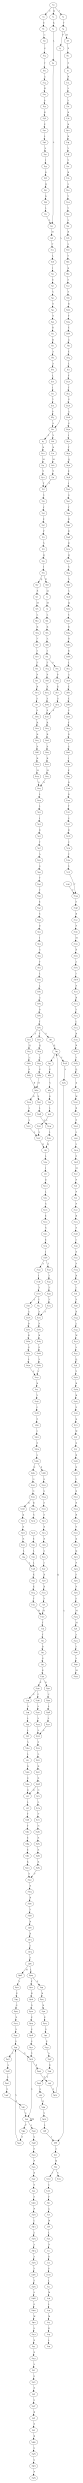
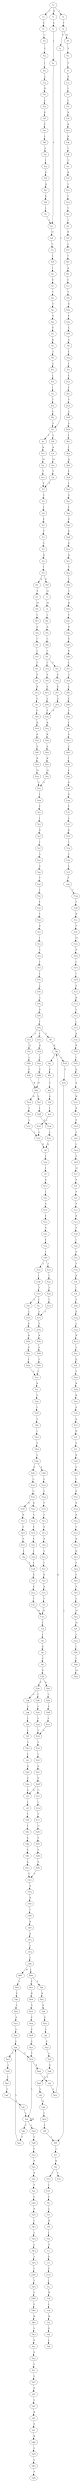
  strict digraph {
    fontname="Playfair Display"
    node [fontname="Playfair Display"]
    edge [fontname="Playfair Display"]
    S0
    S1
    S2
    S3
    S4
    S5
    S6
    S7
    S8
    S9
    S10
    S11
    S12
    S13
    S14
    S15
    S16
    S17
    S18
    S19
    S20
    S21
    S22
    S23
    S24
    S25
    S26
    S27
    S28
    S29
    S30
    S31
    S32
    S33
    S34
    S35
    S36
    S37
    S38
    S39
    S40
    S41
    S42
    S43
    S44
    S45
    S46
    S47
    S48
    S49
    S50
    S51
    S52
    S53
    S54
    S55
    S56
    S57
    S58
    S59
    S60
    S61
    S62
    S63
    S64
    S65
    S66
    S67
    S68
    S69
    S70
    S71
    S72
    S73
    S74
    S75
    S76
    S77
    S78
    S79
    S80
    S81
    S82
    S83
    S84
    S85
    S86
    S87
    S88
    S89
    S90
    S91
    S92
    S93
    S94
    S95
    S96
    S97
    S98
    S99
    S100
    S101
    S102
    S103
    S104
    S105
    S106
    S107
    n109 [label=S508]
    S109
    S110
    S111
    S112
    S113
    n115 [label=S714]
    S115
    S116
    S117
    S118
    S119
    S120
    S121
    S122
    S123
    S124
    S125
    S126
    S127
    S128
    S129
    S130
    S131
    S132
    S133
    S134
    S135
    S136
    S137
    S138
    S139
    S140
    S141
    S142
    S143
    S144
    S145
    S146
    S147
    S148
    S149
    S150
    S151
    S152
    S153
    S154
    S155
    S156
    S157
    S158
    S159
    S160
    S161
    S162
    S163
    S164
    S165
    S166
    S167
    S168
    S169
    S170
    S171
    S172
    S173
    S174
    S175
    S176
    S177
    S178
    S179
    S180
    S181
    S182
    S183
    S184
    S185
    S186
    S187
    S188
    S189
    S190
    S191
    S192
    S193
    S194
    S195
    S196
    S197
    S198
    S199
    S200
    S201
    S202
    S203
    S204
    S205
    S206
    S207
    S208
    S209
    S210
    S211
    S212
    S213
    S214
    S215
    S216
    S217
    S218
    S219
    S220
    S221
    S222
    S223
    S224
    S225
    S226
    S227
    S228
    S229
    S230
    S231
    S232
    S233
    S234
    S235
    S236
    S237
    S238
    S239
    S240
    S241
    S242
    S243
    S244
    S245
    S246
    S247
    S248
    S249
    S250
    S251
    S252
    S253
    S254
    S255
    S256
    S257
    S258
    S259
    S260
    S261
    S262
    S263
    S264
    S265
    S266
    S267
    S268
    S269
    S270
    S271
    S272
    S273
    S274
    S275
    S276
    S277
    S278
    S279
    S280
    S281
    S282
    S283
    S284
    S285
    S286
    S287
    S288
    S289
    S290
    S291
    S292
    S293
    S294
    S295
    S296
    S297
    S298
    S299
    S300
    S301
    S302
    S303
    S304
    S305
    S306
    S307
    S308
    S309
    S310
    S311
    S312
    S313
    S314
    S315
    S316
    S317
    S318
    S319
    S320
    S321
    S322
    S323
    S324
    S325
    S326
    S327
    S328
    S329
    S330
    S331
    S332
    S333
    S334
    S335
    S336
    S337
    S338
    S339
    S340
    S341
    S342
    S343
    S344
    S345
    S346
    S347
    S348
    S349
    S350
    S351
    S352
    S353
    S354
    S355
    S356
    S357
    S358
    S359
    S360
    S361
    S362
    S363
    S364
    S365
    S366
    S367
    S368
    S369
    S370
    S371
    S372
    S373
    S374
    S375
    S376
    S377
    S378
    S379
    S380
    S381
    S382
    S383
    S384
    S385
    S386
    S387
    S388
    S389
    S390
    S391
    S392
    S393
    S394
    S395
    S396
    S397
    S398
    S399
    S400
    S401
    S402
    S403
    S404
    S405
    S406
    S407
    S408
    S409
    S410
    S411
    S412
    S413
    S414
    S415
    S416
    S417
    S418
    S419
    S420
    S421
    S422
    S423
    S424
    S425
    S426
    S427
    S428
    S429
    S430
    S431
    S432
    S433
    S434
    S435
    S436
    S437
    S438
    S439
    S440
    S441
    S442
    S443
    S444
    S445
    S446
    S447
    S448
    S449
    S450
    S451
    S452
    S453
    S454
    S455
    S456
    S457
    S458
    S459
    S460
    S461
    S462
    S463
    S464
    S465
    S466
    S467
    S468
    S469
    S470
    S471
    S472
    S473
    S474
    S475
    S476
    S477
    S478
    S479
    S480
    S481
    S482
    S483
    S0 -> S1 [label=I]
    S0 -> S2 [label=Q]
    S0 -> S3 [label=C]
    S1 -> S4 [label=V]
    S2 -> S5 [label=K]
    S3 -> S6 [label=E]
    S4 -> S7 [label=P]
    S4 -> S8 [label=M]
    S5 -> S9 [label=L]
    S6 -> S10 [label=C]
    S7 -> S11 [label=A]
    S8 -> S12 [label=E]
    S9 -> S13 [label=L]
    S10 -> S14 [label=G]
    S11 -> S15 [label=I]
    S11 -> S16 [label=V]
    S12 -> S17 [label=N]
    S13 -> S18 [label=M]
    S14 -> S19 [label=V]
    S15 -> S20 [label=D]
    S16 -> S21 [label=D]
    S17 -> S22 [label=H]
    S18 -> S23 [label=T]
    S19 -> S24 [label=A]
    S20 -> S25 [label=M]
    S21 -> S26 [label=M]
    S22 -> S27 [label=L]
    S23 -> S28 [label=L]
    S24 -> S29 [label=H]
    S25 -> S30 [label=T]
    S26 -> S31 [label=T]
    S27 -> S32 [label=V]
    S28 -> S33 [label=I]
    S29 -> S34 [label=P]
    S30 -> S35 [label=T]
    S31 -> S35 [label=T]
    S32 -> S36 [label=K]
    S33 -> S37 [label=E]
    S34 -> S38 [label=R]
    S35 -> S39 [label=S]
    S36 -> S40 [label=K]
    S37 -> S41 [label=Y]
    S38 -> S42 [label=P]
    S39 -> S43 [label=Y]
    S40 -> S44 [label=K]
    S41 -> S45 [label=N]
    S42 -> S46 [label=L]
    S43 -> S47 [label=E]
    S44 -> S48 [label=V]
    S45 -> S49 [label=N]
    S46 -> S50 [label=S]
    S47 -> S51 [label=P]
    S48 -> S52 [label=Y]
    S49 -> S53 [label=R]
    S50 -> S54 [label=I]
    S51 -> S55 [label=N]
    S52 -> S56 [label=R]
    S53 -> S57 [label=H]
    S54 -> S58 [label=D]
    S55 -> S59 [label=Q]
    S56 -> S60 [label=L]
    S57 -> S61 [label=A]
    S58 -> S62 [label=Q]
    S59 -> S63 [label=I]
    S60 -> S64 [label=V]
    S61 -> S65 [label=A]
    S62 -> S66 [label=K]
    S63 -> S67 [label=Q]
    S63 -> S68 [label=R]
    S64 -> S69 [label=V]
    S65 -> S70 [label=L]
    S66 -> S71 [label=L]
    S67 -> S72 [label=E]
    S68 -> S73 [label=Q]
    S69 -> S74 [label=L]
    S70 -> S75 [label=I]
    S71 -> S13 [label=L]
    S72 -> S76 [label=M]
    S73 -> S77 [label=M]
    S74 -> S78 [label=R]
    S75 -> S79 [label=V]
    S76 -> S80 [label=L]
    S77 -> S81 [label=L]
    S78 -> S82 [label=L]
    S79 -> S83 [label=P]
    S80 -> S84 [label=K]
    S81 -> S85 [label=K]
    S82 -> S86 [label=V]
    S83 -> S11 [label=A]
    S84 -> S87 [label=V]
    S85 -> S88 [label=A]
    S86 -> S89 [label=K]
    S87 -> S90 [label=I]
    S88 -> S91 [label=I]
    S89 -> S92 [label=S]
    S90 -> S93 [label=T]
    S91 -> S94 [label=T]
    S91 -> S95 [label=S]
    S92 -> S96 [label=Y]
    S93 -> S97 [label=P]
    S94 -> S98 [label=P]
    S95 -> S99 [label=P]
    S96 -> S100 [label=R]
    S97 -> S101 [label=R]
    S98 -> S102 [label=K]
    S99 -> S103 [label=K]
    S100 -> S104 [label=T]
    S101 -> S105 [label=S]
    S102 -> S106 [label=S]
    S103 -> S107 [label=S]
    S104 -> n109 [label=E]
    S105 -> S109 [label=S]
    S106 -> S110 [label=S]
    S107 -> S110 [label=S]
    n109 -> S111 [label=G]
    S109 -> S112 [label=R]
    S110 -> S113 [label=R]
    S111 -> n115 [label=E]
    S112 -> S115 [label=K]
    S113 -> S116 [label=R]
    n115 -> S117 [label=L]
    S115 -> S118 [label=P]
    S116 -> S119 [label=P]
    S117 -> S120 [label=F]
    S118 -> S121 [label=R]
    S119 -> S122 [label=R]
    S120 -> S123 [label=T]
    S121 -> S124 [label=H]
    S122 -> S125 [label=H]
    S123 -> S126 [label=G]
    S124 -> S127 [label=N]
    S125 -> S127 [label=N]
    S126 -> S128 [label=A]
    S127 -> S129 [label=L]
    S128 -> S130 [label=G]
    S129 -> S131 [label=L]
    S130 -> S132 [label=I]
    S131 -> S133 [label=I]
    S132 -> S134 [label=T]
    S133 -> S135 [label=D]
    S134 -> S136 [label=Q]
    S135 -> S137 [label=V]
    S136 -> S138 [label=E]
    S137 -> S139 [label=A]
    S138 -> S140 [label=I]
    S139 -> S141 [label=G]
    S140 -> S142 [label=G]
    S141 -> S143 [label=V]
    S142 -> S144 [label=T]
    S143 -> S145 [label=V]
    S144 -> S146 [label=R]
    S145 -> S147 [label=E]
    S146 -> S148 [label=R]
    S147 -> S149 [label=S]
    S148 -> S150 [label=R]
    S149 -> S151 [label=D]
    S150 -> S152 [label=Q]
    S151 -> S153 [label=I]
    S152 -> S154 [label=N]
    S153 -> S155 [label=A]
    S154 -> S156 [label=N]
    S155 -> S157 [label=V]
    S156 -> S158 [label=A]
    S157 -> S159 [label=L]
    S158 -> S160 [label=Q]
    S159 -> S161 [label=L]
    S160 -> S162 [label=S]
    S161 -> S163 [label=A]
    S162 -> S164 [label=R]
    S163 -> S165 [label=D]
    S164 -> S166 [label=R]
    S165 -> S167 [label=T]
    S166 -> S168 [label=R]
    S167 -> S169 [label=S]
    S167 -> S170 [label=T]
    S167 -> S171 [label=A]
    S168 -> S172 [label=L]
    S169 -> S173 [label=Q]
    S170 -> S174 [label=Q]
    S171 -> S175 [label=Q]
    S172 -> S176 [label=A]
    S173 -> S177 [label=C]
    S173 -> S178 [label=Y]
    S174 -> S179 [label=C]
    S175 -> S180 [label=C]
    S176 -> S181 [label=E]
    S177 -> S182 [label=G]
    S178 -> S183 [label=L]
    S179 -> S184 [label=G]
    S180 -> S185 [label=G]
    S181 -> S186 [label=E]
    S182 -> S187 [label=Y]
    S183 -> S188 [label=A]
    S184 -> S189 [label=H]
    S185 -> S189 [label=H]
    S186 -> S190 [label=S]
    S187 -> S191 [label=D]
    S188 -> S192 [label=A]
    S189 -> S193 [label=E]
    S189 -> S194 [label=D]
    S190 -> S195 [label=F]
    S191 -> S196 [label=L]
    S192 -> S197 [label=M]
    S193 -> S198 [label=L]
    S194 -> S199 [label=L]
    S195 -> S200 [label=D]
    S196 -> S201 [label=L]
    S197 -> S202 [label=I]
    S197 -> S203 [label=V]
    S198 -> S204 [label=L]
    S199 -> S205 [label=L]
    S200 -> S206 [label=S]
    S201 -> S207 [label=L]
    S202 -> S208 [label=C]
    S204 -> S209 [label=L]
    S205 -> S207 [label=L]
    S206 -> S210 [label=I]
    S207 -> S211 [label=Q]
    S208 -> S212 [label=F]
    S209 -> S211 [label=Q]
    S210 -> S213 [label=E]
    S211 -> S214 [label=L]
    S212 -> S215 [label=G]
    S213 -> S216 [label=D]
    S214 -> S217 [label=I]
    S215 -> S218 [label=M]
    S216 -> S219 [label=D]
    S217 -> S220 [label=D]
    S218 -> S221 [label=L]
    S219 -> S222 [label=T]
    S220 -> S223 [label=L]
    S221 -> S224 [label=N]
    S222 -> S225 [label=S]
    S223 -> S226 [label=N]
    S224 -> S227 [label=D]
    S225 -> S228 [label=R]
    S226 -> S229 [label=E]
    S227 -> S230 [label=P]
    S228 -> S231 [label=C]
    S229 -> S232 [label=N]
    S230 -> S233 [label=L]
    S231 -> S234 [label=C]
    S232 -> S235 [label=E]
    S233 -> S236 [label=M]
    S234 -> S237 [label=S]
    S235 -> S238 [label=I]
    S236 -> S239 [label=L]
-   S237 -> S244 [label=F]
+   S237 -> S240 [label=F]
    S238 -> S241 [label=T]
    S238 -> S242 [label=A]
    S239 -> S243 [label=M]
    S240 -> S244 [label=V]
    S241 -> S245 [label=I]
    S242 -> S246 [label=I]
    S243 -> S247 [label=R]
    S244 -> S248 [label=S]
    S245 -> S249 [label=T]
    S246 -> S250 [label=T]
    S247 -> S251 [label=L]
    S248 -> S252 [label=R]
    S249 -> S253 [label=V]
    S250 -> S254 [label=V]
    S250 -> S255 [label=I]
    S252 -> S256 [label=F]
    S253 -> S257 [label=A]
    S254 -> S257 [label=A]
    S255 -> S258 [label=A]
    S256 -> S259 [label=M]
    S257 -> S260 [label=N]
    S258 -> S261 [label=D]
    S259 -> S262 [label=K]
    S260 -> S263 [label=R]
    S261 -> S264 [label=R]
    S262 -> S265 [label=A]
    S263 -> S266 [label=G]
    S264 -> S267 [label=G]
    S265 -> S268 [label=I]
    S266 -> S269 [label=L]
    S267 -> S270 [label=L]
    S268 -> S271 [label=F]
    S269 -> S272 [label=V]
    S270 -> S272 [label=V]
    S271 -> S273 [label=R]
    S272 -> S274 [label=D]
    S273 -> S275 [label=Y]
    S274 -> S276 [label=V]
    S275 -> S277 [label=C]
    S276 -> S278 [label=C]
    S277 -> S279 [label=R]
    S278 -> S280 [label=N]
    S279 -> S281 [label=K]
    S280 -> S282 [label=I]
    S281 -> S283 [label=V]
    S282 -> S284 [label=N]
    S283 -> S285 [label=Q]
    S284 -> S286 [label=L]
    S285 -> S287 [label=K]
    S286 -> S288 [label=D]
    S286 -> S289 [label=E]
    S287 -> S290 [label=W]
    S288 -> S291 [label=G]
    S289 -> S292 [label=G]
    S290 -> S293 [label=R]
    S291 -> S294 [label=S]
    S292 -> S295 [label=N]
    S293 -> S296 [label=P]
    S294 -> S297 [label=S]
    S295 -> S298 [label=K]
    S295 -> S299 [label=R]
    S296 -> S300 [label=L]
    S297 -> S301 [label=S]
    S298 -> S302 [label=K]
    S299 -> S303 [label=N]
    S300 -> S304 [label=L]
    S301 -> S305 [label=E]
    S302 -> S306 [label=E]
+   S303 -> S307 [label=E]
    S304 -> S308 [label=N]
    S305 -> S309 [label=E]
    S306 -> S310 [label=E]
    S307 -> S311 [label=E]
    S308 -> S312 [label=M]
    S309 -> S313 [label=L]
    S310 -> S314 [label=L]
    S311 -> S315 [label=L]
    S312 -> S316 [label=P]
    S313 -> S317 [label=I]
    S314 -> S318 [label=L]
    S315 -> S318 [label=L]
    S316 -> S319 [label=P]
    S317 -> S320 [label=K]
    S318 -> S321 [label=K]
    S319 -> S322 [label=P]
    S320 -> S323 [label=K]
    S321 -> S324 [label=K]
    S322 -> S325 [label=R]
    S323 -> S326 [label=V]
    S324 -> S327 [label=V]
    S325 -> S328 [label=N]
    S326 -> S329 [label=M]
    S327 -> S329 [label=M]
    S328 -> S330 [label=I]
    S329 -> S331 [label=Y]
    S330 -> S332 [label=E]
    S331 -> S333 [label=Y]
    S332 -> S334 [label=N]
    S333 -> S335 [label=D]
    S334 -> S336 [label=R]
    S335 -> S337 [label=G]
    S336 -> S338 [label=I]
    S337 -> S339 [label=K]
    S338 -> S340 [label=F]
    S339 -> S341 [label=D]
    S339 -> S342 [label=E]
    S340 -> S343 [label=K]
    S341 -> S344 [label=C]
    S342 -> S345 [label=S]
    S342 -> S346 [label=C]
    S343 -> S347 [label=L]
    S344 -> S348 [label=A]
    S345 -> S349 [label=A]
    S346 -> S350 [label=A]
    S347 -> S351 [label=W]
    S348 -> S352 [label=L]
    S349 -> S353 [label=L]
    S350 -> S354 [label=L]
    S351 -> S355 [label=L]
    S352 -> S356 [label=L]
    S353 -> S357 [label=L]
    S354 -> S356 [label=L]
    S355 -> S358 [label=Q]
    S356 -> S359 [label=F]
    S357 -> S360 [label=Y]
    S358 -> S361 [label=T]
    S359 -> S362 [label=L]
    S360 -> S363 [label=L]
    S361 -> S364 [label=R]
    S362 -> S365 [label=K]
    S363 -> S366 [label=K]
    S364 -> S367 [label=H]
    S365 -> S368 [label=E]
    S366 -> S369 [label=E]
    S367 -> S370 [label=F]
    S368 -> S371 [label=N]
    S368 -> S372 [label=D]
    S369 -> S372 [label=D]
    S370 -> S373 [label=K]
    S371 -> S374 [label=L]
    S372 -> S375 [label=L]
    S373 -> S376 [label=W]
    S374 -> S377 [label=T]
    S375 -> S378 [label=T]
    S376 -> S379 [label=E]
    S377 -> S380 [label=N]
    S378 -> S381 [label=T]
    S379 -> S382 [label=R]
    S380 -> S383 [label=E]
    S381 -> S384 [label=E]
    S382 -> S385 [label=E]
    S383 -> S386 [label=E]
    S384 -> S387 [label=E]
    S385 -> S388 [label=S]
    S386 -> S389 [label=K]
    S387 -> S390 [label=K]
    S388 -> S391 [label=D]
    S389 -> S392 [label=V]
    S390 -> S392 [label=V]
    S391 -> S393 [label=D]
    S392 -> S394 [label=E]
    S393 -> S395 [label=H]
    S394 -> S396 [label=R]
    S395 -> S397 [label=T]
    S396 -> S398 [label=V]
    S397 -> S399 [label=K]
    S398 -> S400 [label=D]
    S399 -> S401 [label=Q]
    S400 -> S402 [label=K]
    S401 -> S403 [label=F]
    S402 -> S404 [label=L]
    S403 -> S405 [label=S]
    S404 -> S406 [label=A]
    S405 -> S407 [label=N]
    S406 -> S408 [label=M]
    S406 -> S409 [label=L]
    S407 -> S410 [label=S]
    S408 -> S411 [label=V]
    S409 -> S412 [label=F]
    S409 -> S413 [label=Y]
    S410 -> S414 [label=M]
    S411 -> S415 [label=E]
    S412 -> S416 [label=R]
    S413 -> S417 [label=K]
    S414 -> S418 [label=M]
    S415 -> S419 [label=S]
    S416 -> S420 [label=N]
    S417 -> S421 [label=D]
    S418 -> S422 [label=A]
    S419 -> S423 [label=P]
    S420 -> S424 [label=P]
    S421 -> S425 [label=P]
    S422 -> S426 [label=I]
    S423 -> S427 [label=S]
    S424 -> S428 [label=S]
    S425 -> S429 [label=S]
    S426 -> S430 [label=L]
    S427 -> S431 [label=S]
    S428 -> S432 [label=S]
    S429 -> S433 [label=S]
    S430 -> S434 [label=M]
    S431 -> S435 [label=L]
    S431 -> S436 [label=S]
    S432 -> S436 [label=S]
    S433 -> S437 [label=A]
    S435 -> S438 [label=L]
    S436 -> S439 [label=S]
    S436 -> S440 [label=D]
    S437 -> S441 [label=D]
    S438 -> S442 [label=S]
    S439 -> S439 [label=S]
    S439 -> S443 [label=A]
    S439 -> S444 [label=P]
    S440 -> S445 [label=T]
    S441 -> S446 [label=T]
    S442 -> S447 [label=S]
    S443 -> S448 [label=G]
    S444 -> S449 [label=S]
    S445 -> S450 [label=S]
    S446 -> S451 [label=G]
    S447 -> S452 [label=S]
    S448 -> S453 [label=S]
    S449 -> S431 [label=S]
    S450 -> S173 [label=Q]
    S451 -> S454 [label=Q]
    S452 -> S439 [label=S]
    S453 -> S455 [label=P]
    S454 -> S456 [label=Y]
    S455 -> S457 [label=D]
    S456 -> S458 [label=L]
    S457 -> S459 [label=T]
    S458 -> S188 [label=A]
    S459 -> S460 [label=S]
    S460 -> S461 [label=P]
    S461 -> S462 [label=C]
    S462 -> S463 [label=L]
    S463 -> S464 [label=A]
    S464 -> S465 [label=A]
    S465 -> S466 [label=V]
    S466 -> S467 [label=T]
    S467 -> S468 [label=A]
    S468 -> S469 [label=G]
    S469 -> S470 [label=W]
    S470 -> S471 [label=S]
    S471 -> S472 [label=P]
    S472 -> S473 [label=P]
    S473 -> S474 [label=L]
    S474 -> S475 [label=G]
    S475 -> S476 [label=P]
    S476 -> S477 [label=S]
    S477 -> S478 [label=R]
    S478 -> S479 [label=P]
    S479 -> S480 [label=R]
    S480 -> S481 [label=S]
    S481 -> S482 [label=G]
    S482 -> S483 [label=P]
  }
